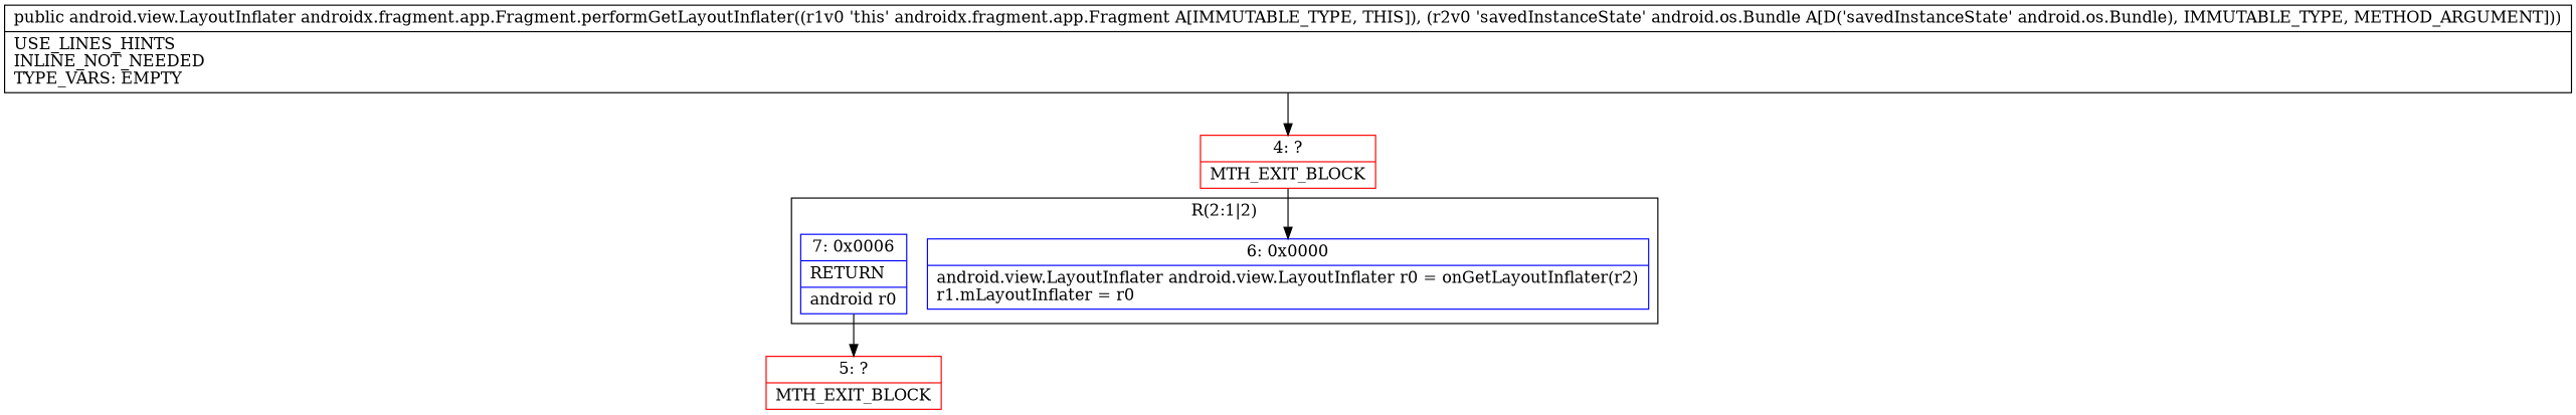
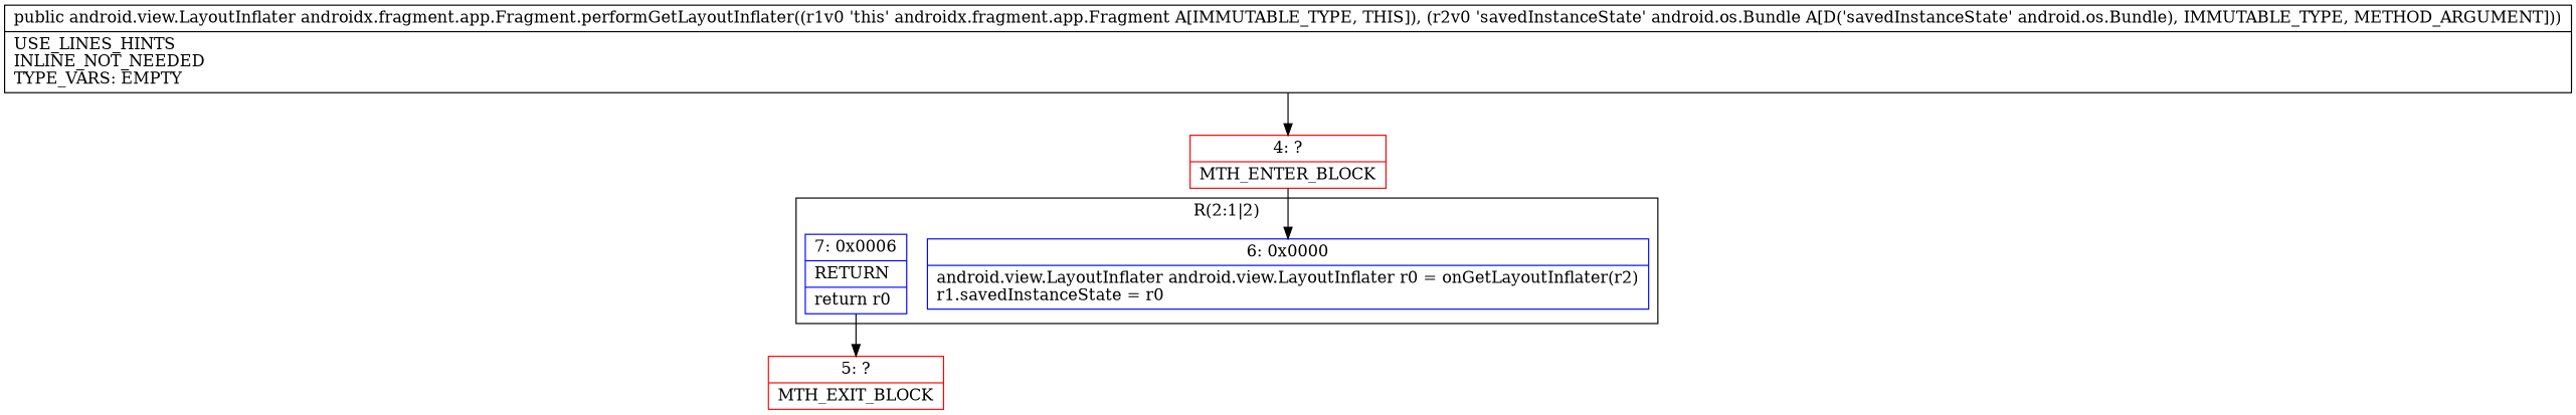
  digraph {
    node [color=blue shape=record]
-   n1 [label="{6\:\ 0x0000|android.view.LayoutInflater android.view.LayoutInflater r0 = onGetLayoutInflater(r2)\lr1.mLayoutInflater = r0\l}"]
-   n2 [label="{7\:\ 0x0006|RETURN\l|android r0\l}"]
+   n1 [label="{6\:\ 0x0000|android.view.LayoutInflater android.view.LayoutInflater r0 = onGetLayoutInflater(r2)\lr1.savedInstanceState = r0\l}"]
+   n2 [label="{7\:\ 0x0006|RETURN\l|return r0\l}"]
    n3 [color=red label="{5\:\ ?|MTH_EXIT_BLOCK\l}"]
-   n4 [color=red label="{4\:\ ?|MTH_EXIT_BLOCK\l}"]
+   n4 [color=red label="{4\:\ ?|MTH_ENTER_BLOCK\l}"]
    n5 [label="{public android.view.LayoutInflater androidx.fragment.app.Fragment.performGetLayoutInflater((r1v0 'this' androidx.fragment.app.Fragment A[IMMUTABLE_TYPE, THIS]), (r2v0 'savedInstanceState' android.os.Bundle A[D('savedInstanceState' android.os.Bundle), IMMUTABLE_TYPE, METHOD_ARGUMENT]))  | USE_LINES_HINTS\lINLINE_NOT_NEEDED\lTYPE_VARS: EMPTY\l}" color=""]
    subgraph cluster_1 {
      label="R(2:1|2)"
      n1
      n2
    }
    n2 -> n3
    n4 -> n1
    n5 -> n4
  }
